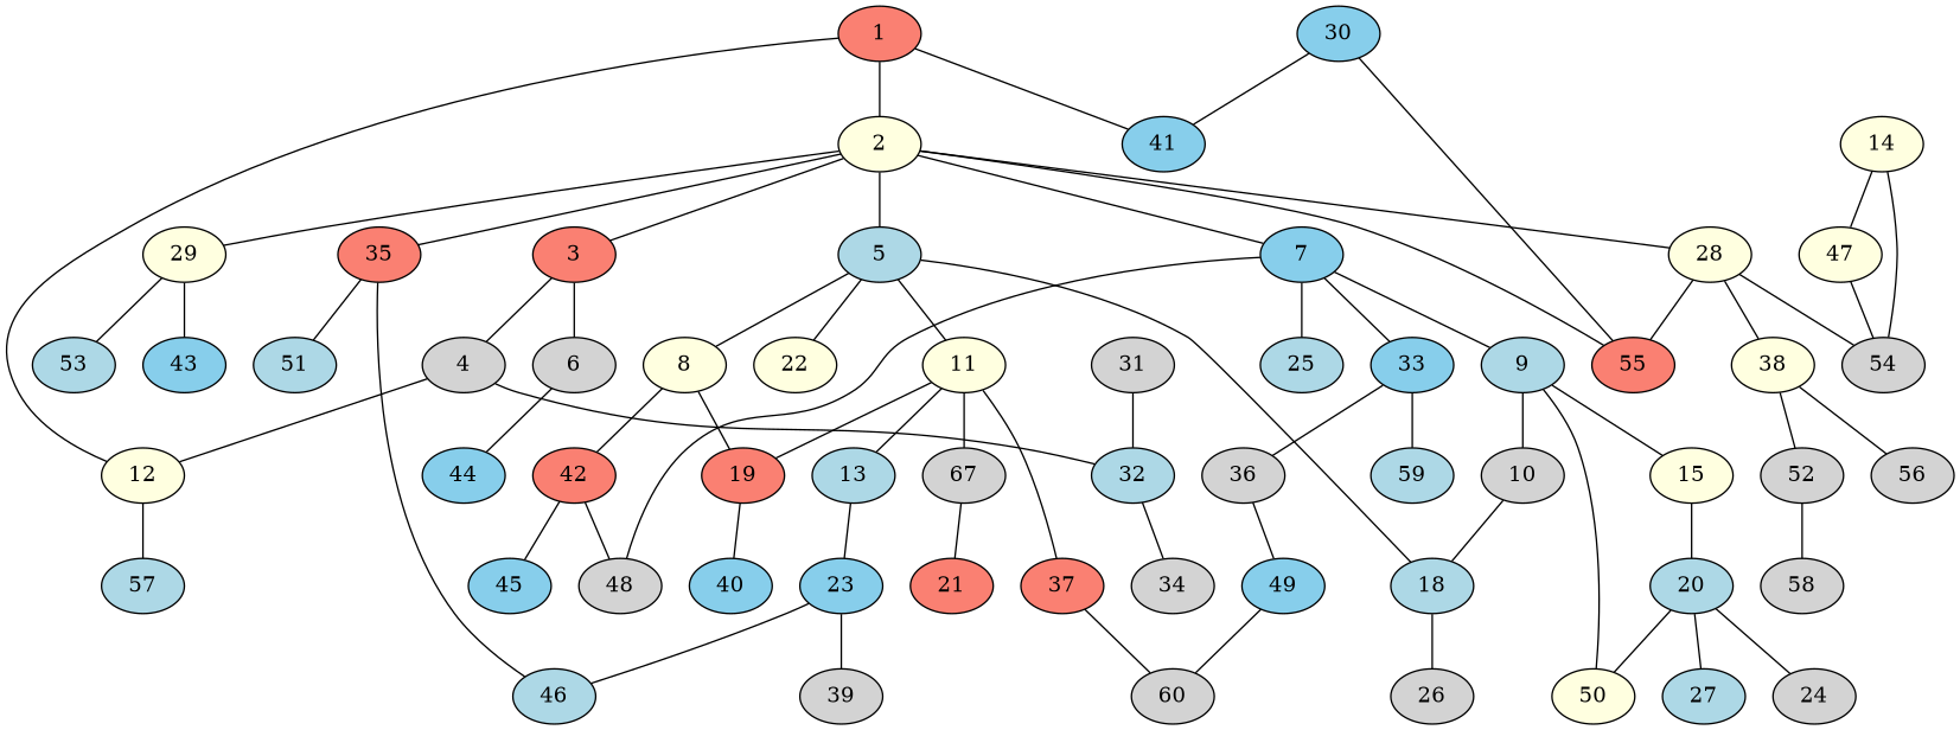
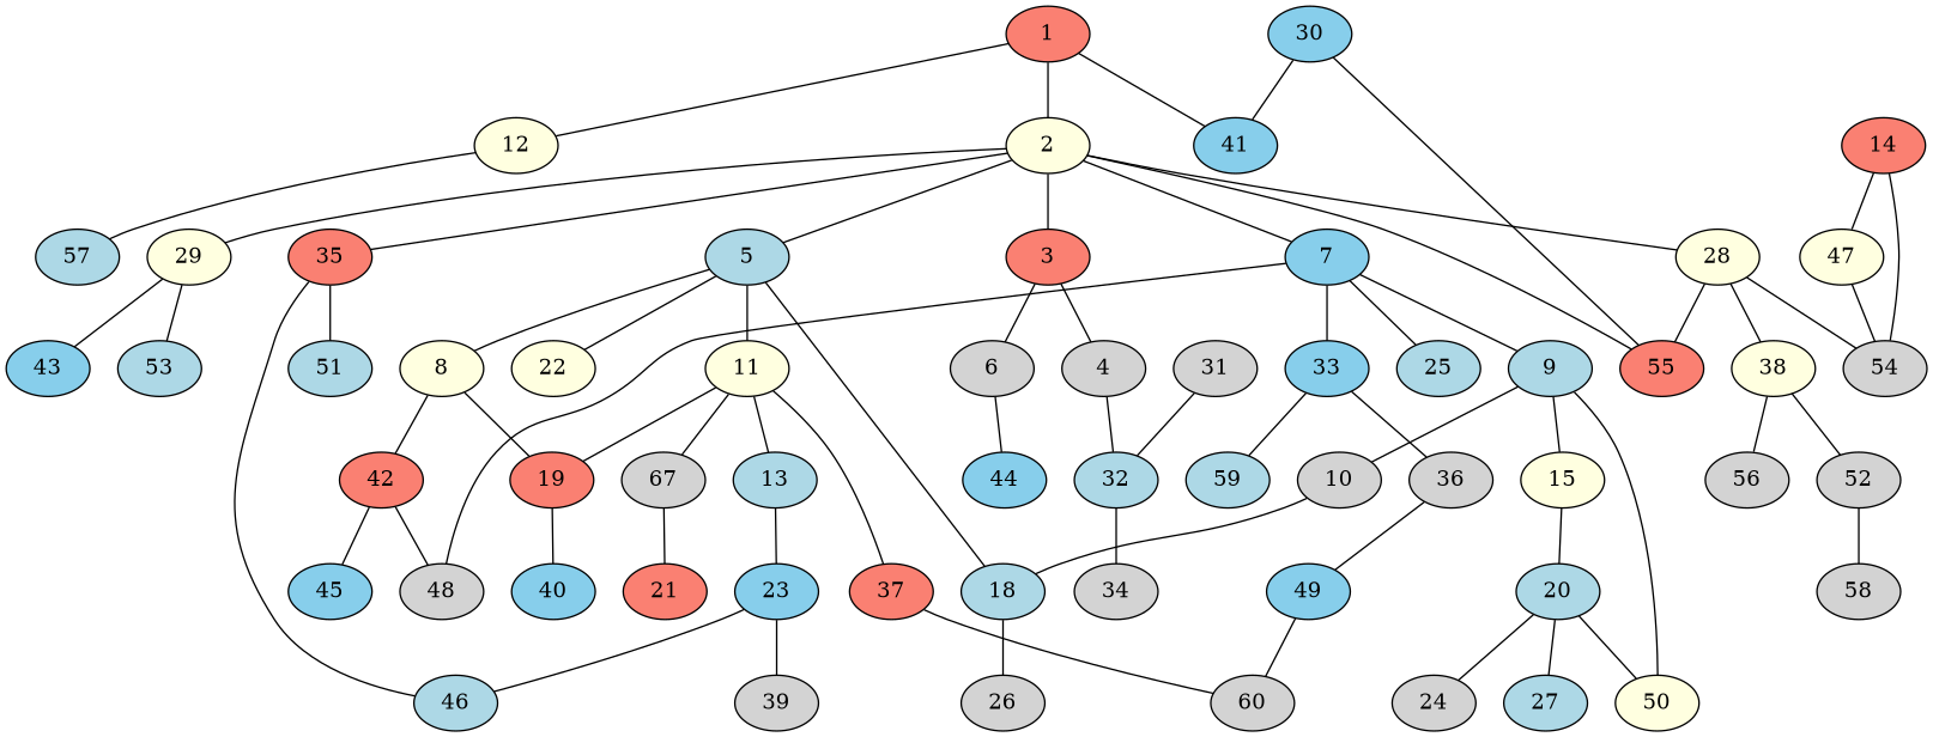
  graph {
    node [fillcolor=lightgrey style=filled]
    1 [fillcolor=salmon]
    2 [fillcolor=lightyellow]
    12 [fillcolor=lightyellow]
    41 [fillcolor=skyblue]
    3 [fillcolor=salmon]
    5 [fillcolor=lightblue]
    7 [fillcolor=skyblue]
    28 [fillcolor=lightyellow]
    29 [fillcolor=lightyellow]
    35 [fillcolor=salmon]
    55 [fillcolor=salmon]
    57 [fillcolor=lightblue]
    4
    6
    8 [fillcolor=lightyellow]
    11 [fillcolor=lightyellow]
    18 [fillcolor=lightblue]
    22 [fillcolor=lightyellow]
    9 [fillcolor=lightblue]
    25 [fillcolor=lightblue]
    33 [fillcolor=skyblue]
    48
-   14 [fillcolor=lightyellow]
+   14 [fillcolor=salmon]
    47 [fillcolor=lightyellow]
    54
    38 [fillcolor=lightyellow]
    43 [fillcolor=skyblue]
    53 [fillcolor=lightblue]
    46 [fillcolor=lightblue]
    51 [fillcolor=lightblue]
    30 [fillcolor=skyblue]
    32 [fillcolor=lightblue]
    31
    44 [fillcolor=skyblue]
    19 [fillcolor=salmon]
    42 [fillcolor=salmon]
    13 [fillcolor=lightblue]
    n38 [label=67]
    37 [fillcolor=salmon]
    26
    10
    15 [fillcolor=lightyellow]
    50 [fillcolor=lightyellow]
    36
    59 [fillcolor=lightblue]
    52
    56
    34
    40 [fillcolor=skyblue]
    45 [fillcolor=skyblue]
    23 [fillcolor=skyblue]
    21 [fillcolor=salmon]
    60
    20 [fillcolor=lightblue]
    49 [fillcolor=skyblue]
    24
    27 [fillcolor=lightblue]
    39
    58
    1 -- 2
    1 -- 12
    1 -- 41
    2 -- 3
    2 -- 5
    2 -- 7
    2 -- 28
    2 -- 29
    2 -- 35
    2 -- 55
    12 -- 57
    3 -- 4
    3 -- 6
    5 -- 8
    5 -- 11
    5 -- 18
    5 -- 22
    7 -- 9
    7 -- 25
    7 -- 33
    7 -- 48
    28 -- 55
    28 -- 54
    28 -- 38
    29 -- 43
    29 -- 53
    35 -- 46
    35 -- 51
-   4 -- 12
    4 -- 32
    6 -- 44
    8 -- 19
    8 -- 42
    11 -- 19
    11 -- 13
    11 -- n38
    11 -- 37
    18 -- 26
    9 -- 10
    9 -- 15
    9 -- 50
    33 -- 36
    33 -- 59
    14 -- 47
    14 -- 54
    47 -- 54
    38 -- 52
    38 -- 56
    30 -- 41
    30 -- 55
    32 -- 34
    31 -- 32
    19 -- 40
    42 -- 48
    42 -- 45
    13 -- 23
    n38 -- 21
    37 -- 60
    10 -- 18
    15 -- 20
    36 -- 49
    52 -- 58
    23 -- 46
    23 -- 39
    20 -- 50
    20 -- 24
    20 -- 27
    49 -- 60
  }
